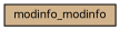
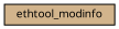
  digraph {
    rankdir=LR
    fontname="Noto Sans"
-   n1 [color=black fillcolor=tan fontname="Noto Sans" fontsize=10 height=0.2 label=modinfo_modinfo shape=box style=filled width=0.4]
+   n1 [color=black fillcolor=tan fontname="Noto Sans" fontsize=10 height=0.2 label=ethtool_modinfo shape=box style=filled width=0.4]
  }
